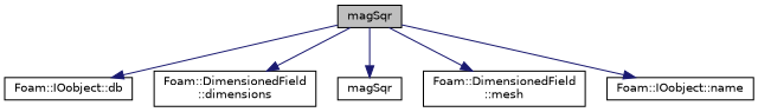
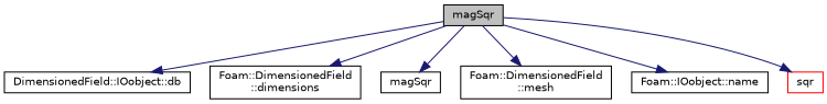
  digraph {
    rankdir=TB
    node [color=black fontname=Helvetica fontsize=10 shape=record]
    edge [color=midnightblue fontname=Helvetica fontsize=10 labelfontname=Helvetica labelfontsize=10 style=solid]
    n1 [fillcolor=grey75 fontcolor=black height=0.2 label=magSqr style=filled width=0.4]
-   n2 [height=0.2 label="Foam::IOobject::db" width=0.4]
+   n2 [height=0.2 label="DimensionedField::IOobject::db" width=0.4]
    n3 [height=0.2 label="Foam::DimensionedField\l::dimensions" width=0.4]
    n4 [height=0.2 label=magSqr width=0.4]
    n5 [height=0.2 label="Foam::DimensionedField\l::mesh" width=0.4]
    n6 [height=0.2 label="Foam::IOobject::name" width=0.4]
+   n7 [color=red height=0.2 label=sqr width=0.4]
    n1 -> n2
    n1 -> n3
    n1 -> n4
    n1 -> n5
    n1 -> n6
+   n1 -> n7
  }
